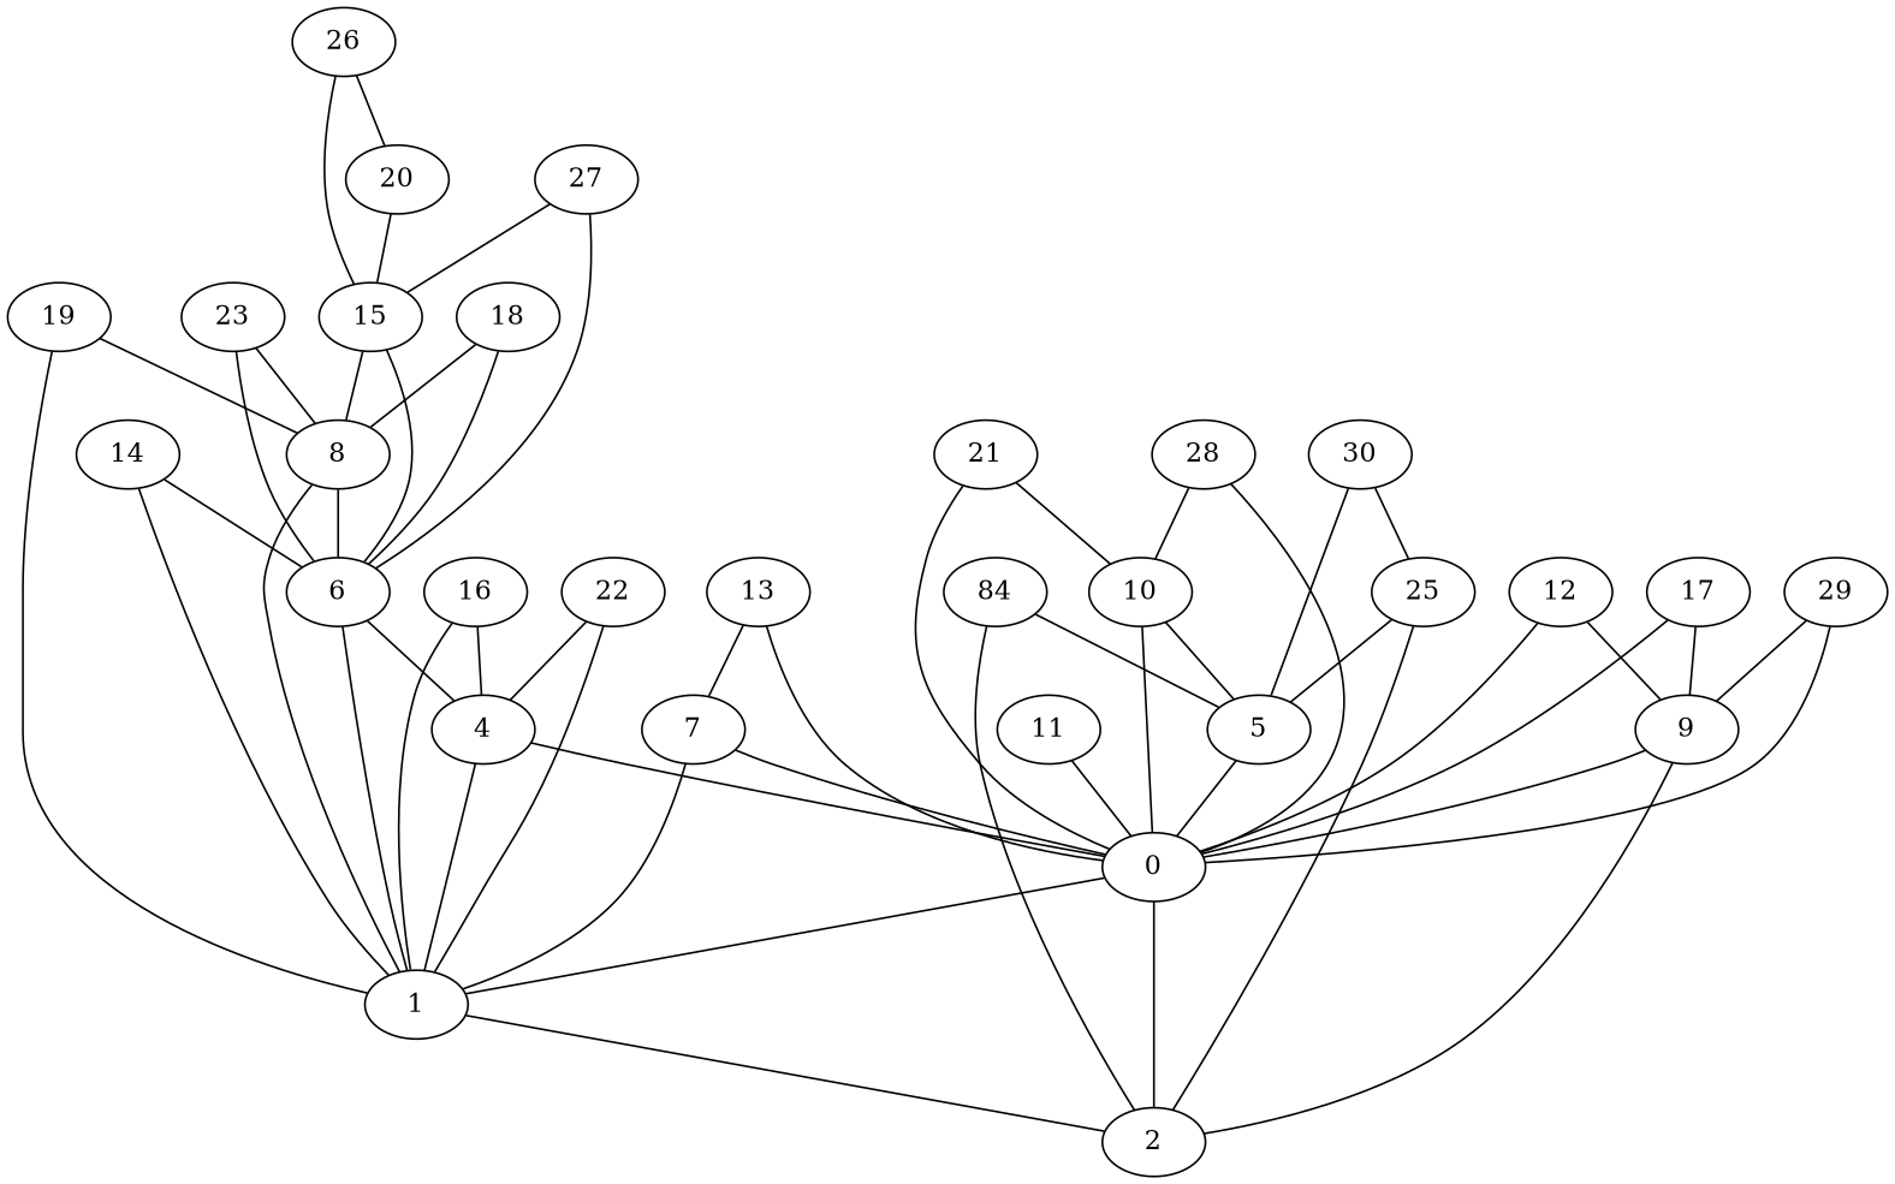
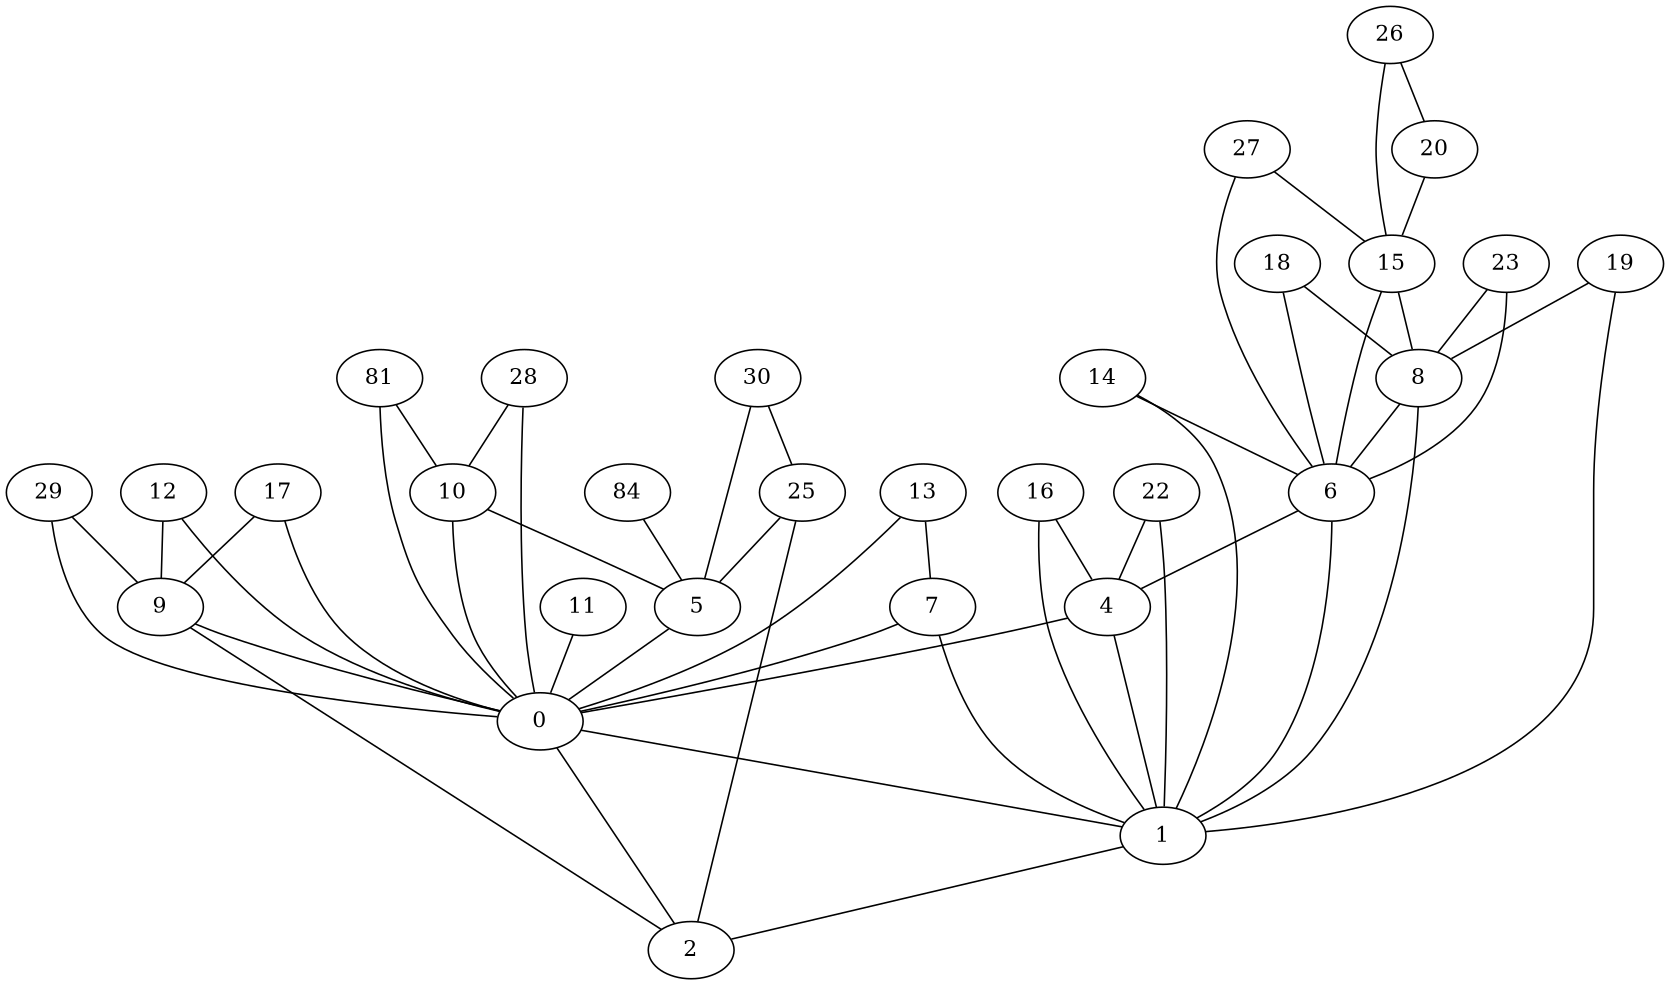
  strict graph {
    0
    1
    2
    4
    5
    6
    7
    8
    9
    10
    11
    12
    13
    14
    15
    16
    17
    18
    19
    20
-   21
+   21 [label=81]
    22
    23
    n24 [label=84]
    25
    26
    27
    28
    29
    30
    0 -- 1
    0 -- 2
    1 -- 2
    4 -- 0
    4 -- 1
    5 -- 0
    6 -- 1
    6 -- 4
    7 -- 0
    7 -- 1
    8 -- 1
    8 -- 6
    9 -- 0
    9 -- 2
    10 -- 0
    10 -- 5
    11 -- 0
    12 -- 0
    12 -- 9
    13 -- 0
    13 -- 7
    14 -- 1
    14 -- 6
    15 -- 6
    15 -- 8
    16 -- 1
    16 -- 4
    17 -- 0
    17 -- 9
    18 -- 6
    18 -- 8
    19 -- 1
    19 -- 8
    20 -- 15
    21 -- 0
    21 -- 10
    22 -- 1
    22 -- 4
    23 -- 6
    23 -- 8
-   n24 -- 2
    n24 -- 5
    25 -- 2
    25 -- 5
    26 -- 15
    26 -- 20
    27 -- 6
    27 -- 15
    28 -- 0
    28 -- 10
    29 -- 0
    29 -- 9
    30 -- 5
    30 -- 25
  }
